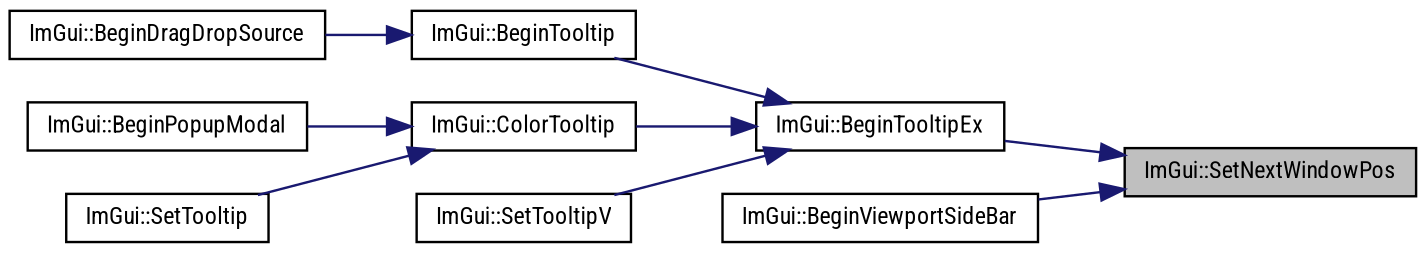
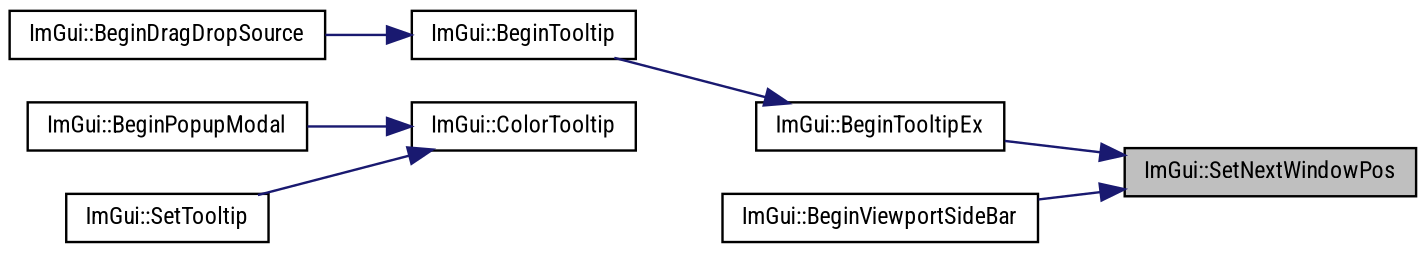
  digraph {
    fontname="Roboto Condensed"
    rankdir=RL
    node [color=black fillcolor=white fontname="Roboto Condensed" fontsize=10 shape=record style=filled]
    edge [color=midnightblue dir=back fontname="Roboto Condensed" fontsize=10 labelfontname=Helvetica labelfontsize=10 style=solid]
    n1 [fillcolor=grey75 fontcolor=black height=0.2 label="ImGui::SetNextWindowPos" width=0.4]
    n2 [height=0.2 label="ImGui::BeginTooltipEx" width=0.4]
    n3 [height=0.2 label="ImGui::BeginViewportSideBar" width=0.4]
    n4 [height=0.2 label="ImGui::BeginPopupModal" width=0.4]
    n5 [height=0.2 label="ImGui::BeginTooltip" width=0.4]
    n6 [height=0.2 label="ImGui::ColorTooltip" width=0.4]
-   n7 [height=0.2 label="ImGui::SetTooltipV" width=0.4]
    n8 [height=0.2 label="ImGui::BeginDragDropSource" width=0.4]
    n9 [height=0.2 label="ImGui::SetTooltip" width=0.4]
    n1 -> n2
    n1 -> n3
    n2 -> n5
-   n2 -> n6
-   n2 -> n7
    n5 -> n8
    n6 -> n4
    n6 -> n9
  }
